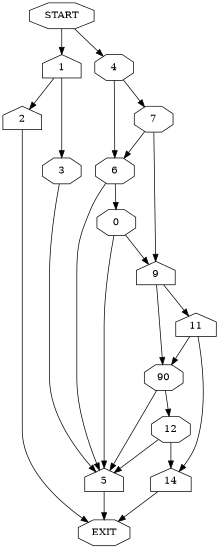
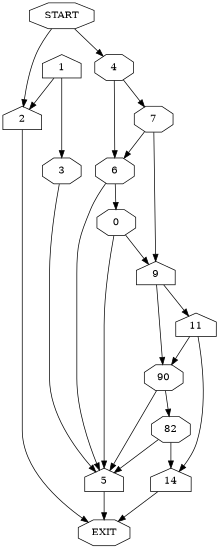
  digraph {
    node [shape=octagon]
    n1 [label=START]
    1 [shape=house]
    4
    2 [shape=house]
    3
    n6 [label=EXIT]
    5 [shape=house]
    6
    7
    n10 [label=0]
    9 [shape=house]
    n12 [label=90]
    11 [shape=house]
-   12
+   12 [label=82]
    n15 [label=14 shape=house]
-   n1 -> 1
+   n1 -> 2
    n1 -> 4
    1 -> 2
    1 -> 3
    4 -> 6
    4 -> 7
    2 -> n6
    3 -> 5
    5 -> n6
    6 -> 5
    6 -> n10
    7 -> 6
    7 -> 9
    n10 -> 5
    n10 -> 9
    9 -> n12
    9 -> 11
    n12 -> 5
    n12 -> 12
    11 -> n12
    11 -> n15
    12 -> 5
    12 -> n15
    n15 -> n6
  }
